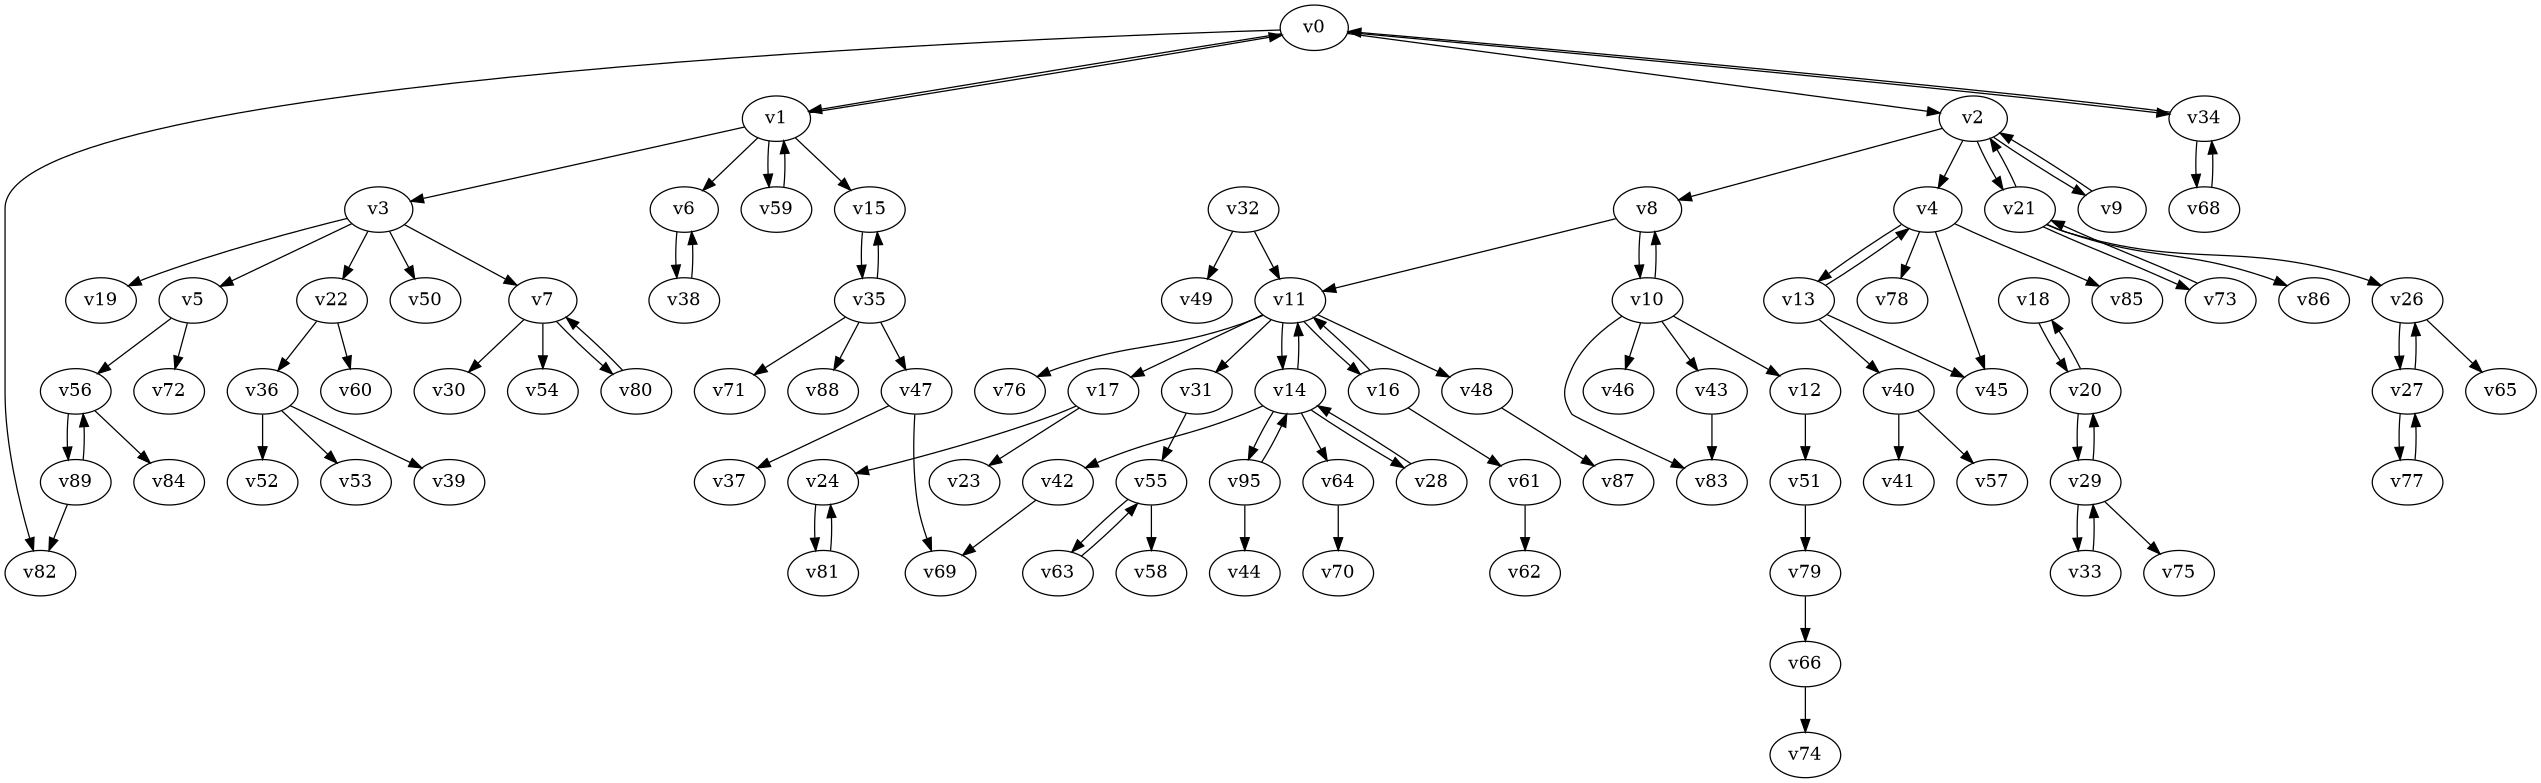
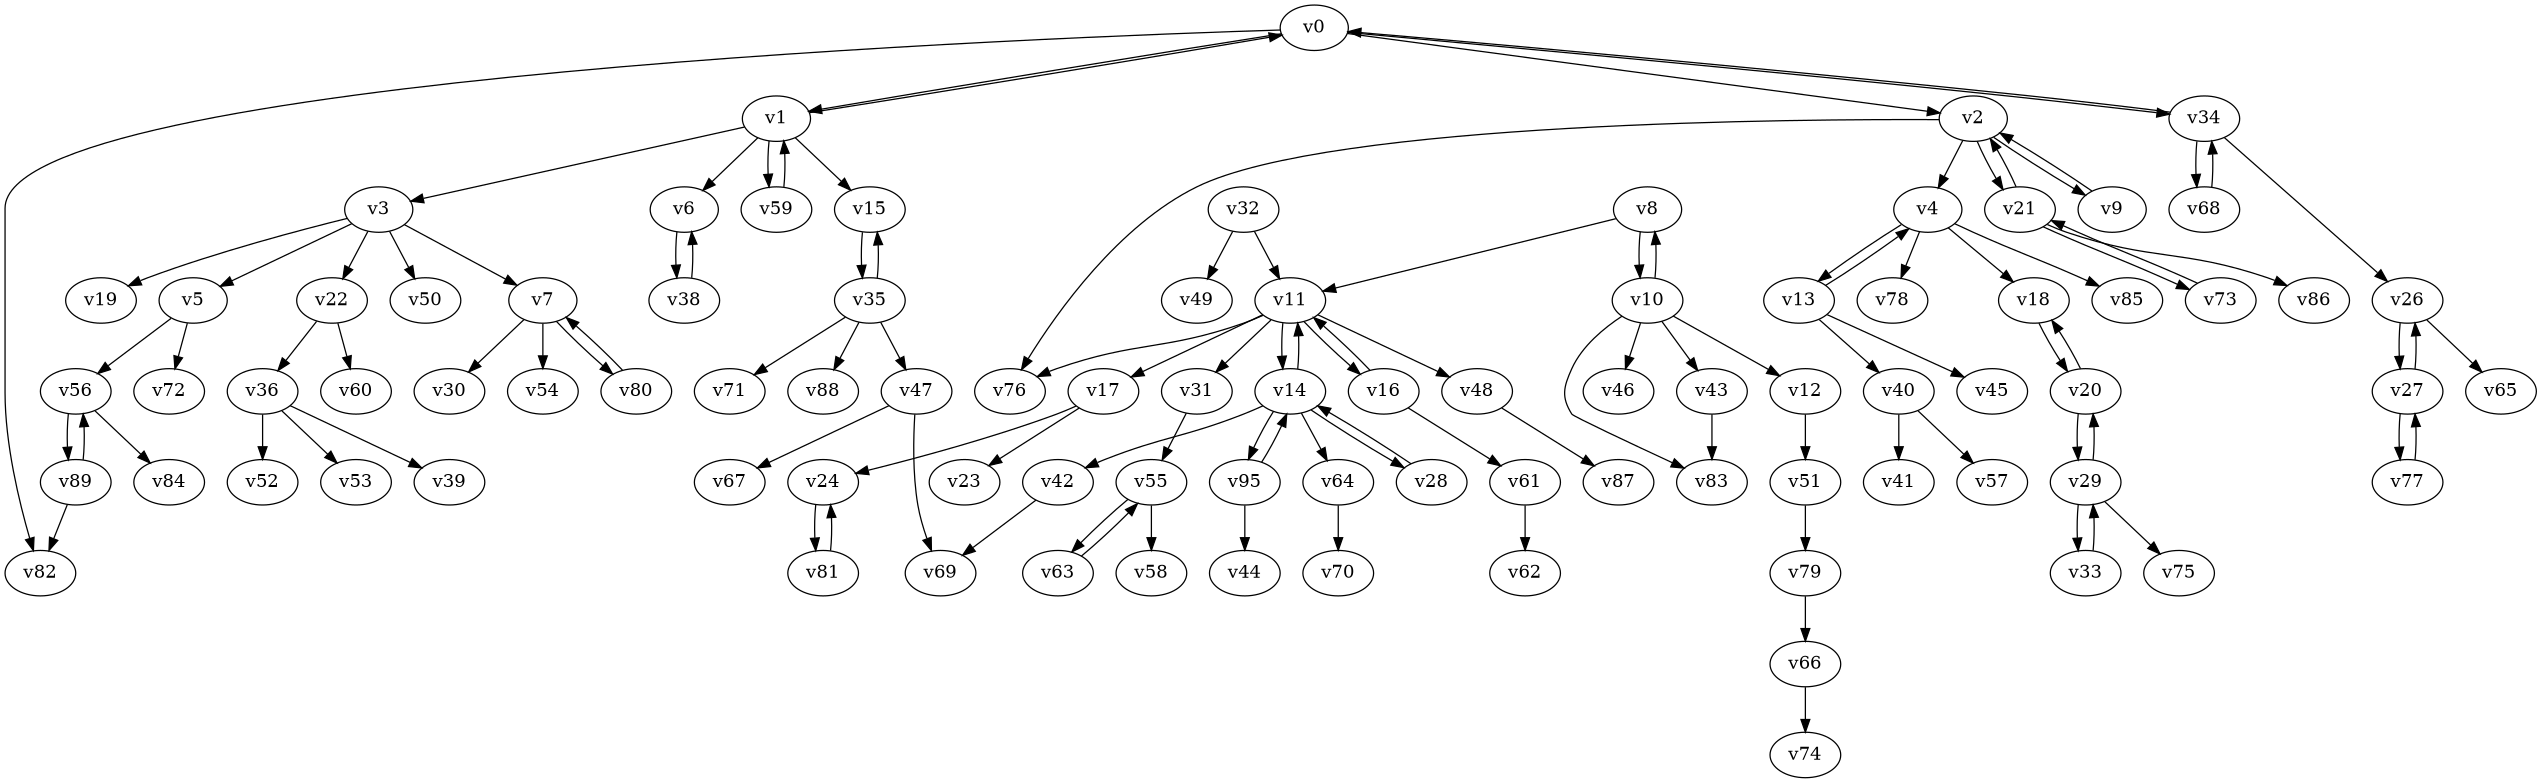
  digraph {
    node [player=0 weight=8]
    v0 [weight=11]
    v1 [player=1 weight=10]
    v2 [weight=4]
    v34 [weight=11]
    v82 [weight=9]
    v3 [player=1 weight=-1]
    v6 [weight=4]
    v15 [player=1 weight=11]
    v59 [player=1 weight=7]
    v4 [weight=16]
    v8
    v9 [player=1 weight=11]
    v21 [player=1 weight=2]
    v68 [weight=14]
    v5 [player=1 weight=1]
    v7 [player=1 weight=13]
    v19 [player=1 weight=5]
    v22 [weight=6]
    v50 [weight=9]
    v38 [weight=6]
    v35 [player=1 weight=13]
    v13 [player=1]
    v18 [weight=4]
    v78
    v85 [player=1 weight=1]
    v10 [weight=0]
    v11 [player=1 weight=12]
    v26 [weight=14]
    v73 [player=1 weight=10]
    v86 [weight=12]
    v56 [weight=7]
    v72
    v30 [weight=3]
    v54 [weight=11]
    v80 [weight=11]
    v36 [weight=6]
    v60 [weight=6]
    v40 [weight=0]
    v45 [player=1 weight=15]
    v20 [weight=-3]
    v84 [weight=6]
    v89 [player=1 weight=13]
    v12 [weight=12]
    v43 [player=1 weight=2]
    v46 [weight=12]
    v83 [player=1 weight=10]
    v14 [weight=1]
    v16 [weight=-1]
    v17 [player=1 weight=16]
    v31 [player=1 weight=2]
    v48 [weight=5]
    v76
    v51 [player=1 weight=9]
    n54 [label=v95 player=1 weight=15]
    v28 [weight=5]
    v42 [weight=1]
    v64 [weight=15]
    v61 [player=1 weight=13]
    v23 [player=1]
    v24
    v55 [player=1 weight=7]
    v32 [weight=2]
    v49 [player=1 weight=5]
    v87 [player=1 weight=16]
    v79 [player=1 weight=4]
    v41 [player=1 weight=16]
    v57 [player=1 weight=2]
    v44 [weight=3]
    v69 [player=1 weight=-2]
    v70 [weight=4]
    v47 [player=1]
    v71 [player=1 weight=13]
    v88 [weight=-1]
    v62 [weight=18]
    v81 [player=1 weight=10]
    v29 [player=1 weight=13]
    v33 [player=1 weight=6]
    v75 [player=1]
    v27 [player=1 weight=7]
    v65 [player=1 weight=3]
    v39 [player=1 weight=5]
    v52 [weight=6]
    v53 [player=1 weight=17]
    v77 [player=1 weight=0]
    v58 [weight=9]
    v63 [player=1]
-   v67 [player=1 weight=2 label=v37]
+   v67 [player=1 weight=2]
    v66 [weight=7]
    v74 [weight=6]
    v0 -> v1
    v0 -> v2
    v0 -> v34
    v0 -> v82
    v1 -> v0
    v1 -> v3
    v1 -> v6
    v1 -> v15
    v1 -> v59
    v2 -> v4
-   v2 -> v8
+   v2 -> v76
    v2 -> v9
    v2 -> v21
    v34 -> v0
    v34 -> v68
    v3 -> v5
    v3 -> v7
    v3 -> v19
    v3 -> v22
    v3 -> v50
    v6 -> v38
    v15 -> v35
    v59 -> v1
    v4 -> v13
-   v4 -> v45
+   v4 -> v18
    v4 -> v78
    v4 -> v85
    v8 -> v10
    v8 -> v11
    v9 -> v2
    v21 -> v2
-   v21 -> v26
+   v34 -> v26
    v21 -> v73
    v21 -> v86
    v68 -> v34
    v5 -> v56
    v5 -> v72
    v7 -> v30
    v7 -> v54
    v7 -> v80
    v22 -> v36
    v22 -> v60
    v38 -> v6
    v35 -> v15
    v35 -> v47
    v35 -> v71
    v35 -> v88
    v13 -> v4
    v13 -> v40
    v13 -> v45
    v18 -> v20
    v10 -> v8
    v10 -> v12
    v10 -> v43
    v10 -> v46
    v10 -> v83
    v11 -> v14
    v11 -> v16
    v11 -> v17
    v11 -> v31
    v11 -> v48
    v11 -> v76
    v26 -> v27
    v26 -> v65
    v73 -> v21
    v56 -> v84
    v56 -> v89
    v80 -> v7
    v36 -> v39
    v36 -> v52
    v36 -> v53
    v40 -> v41
    v40 -> v57
    v20 -> v18
    v20 -> v29
    v89 -> v82
    v89 -> v56
    v12 -> v51
    v43 -> v83
    v14 -> v11
    v14 -> n54
    v14 -> v28
    v14 -> v42
    v14 -> v64
    v16 -> v11
    v16 -> v61
    v17 -> v23
    v17 -> v24
    v31 -> v55
    v48 -> v87
    v51 -> v79
    n54 -> v14
    n54 -> v44
    v28 -> v14
    v42 -> v69
    v64 -> v70
    v61 -> v62
    v24 -> v81
    v55 -> v58
    v55 -> v63
    v32 -> v11
    v32 -> v49
    v79 -> v66
    v47 -> v69
    v47 -> v67
    v81 -> v24
    v29 -> v20
    v29 -> v33
    v29 -> v75
    v33 -> v29
    v27 -> v26
    v27 -> v77
    v77 -> v27
    v63 -> v55
    v66 -> v74
  }
